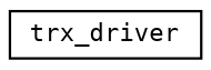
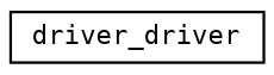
  digraph {
    rankdir=LR
    fontname="DejaVu Sans Mono"
-   n1 [color=black fillcolor=white fontname="DejaVu Sans Mono" fontsize=10 height=0.2 label=trx_driver shape=record style=filled width=0.4]
+   n1 [color=black fillcolor=white fontname="DejaVu Sans Mono" fontsize=10 height=0.2 label=driver_driver shape=record style=filled width=0.4]
  }
